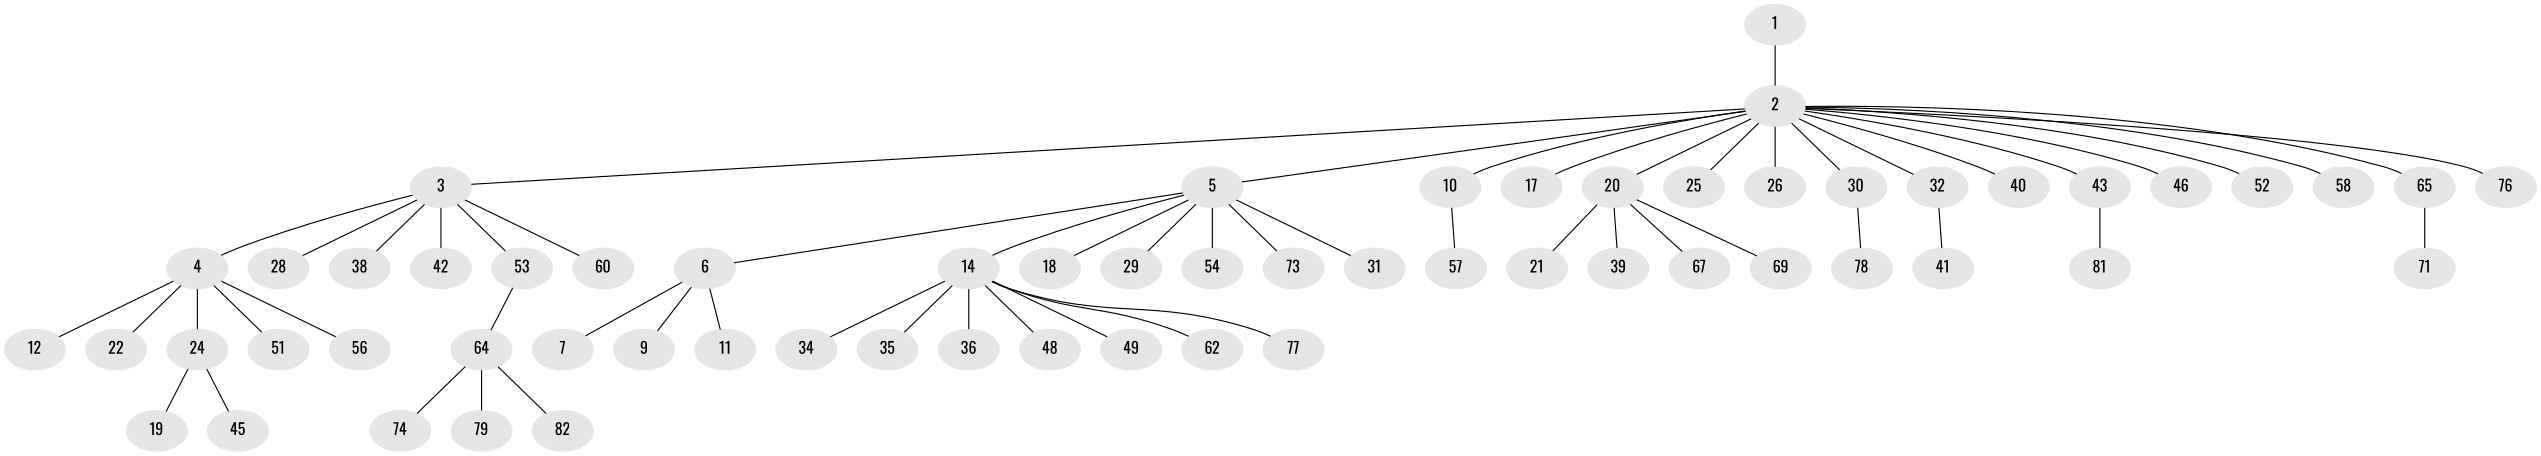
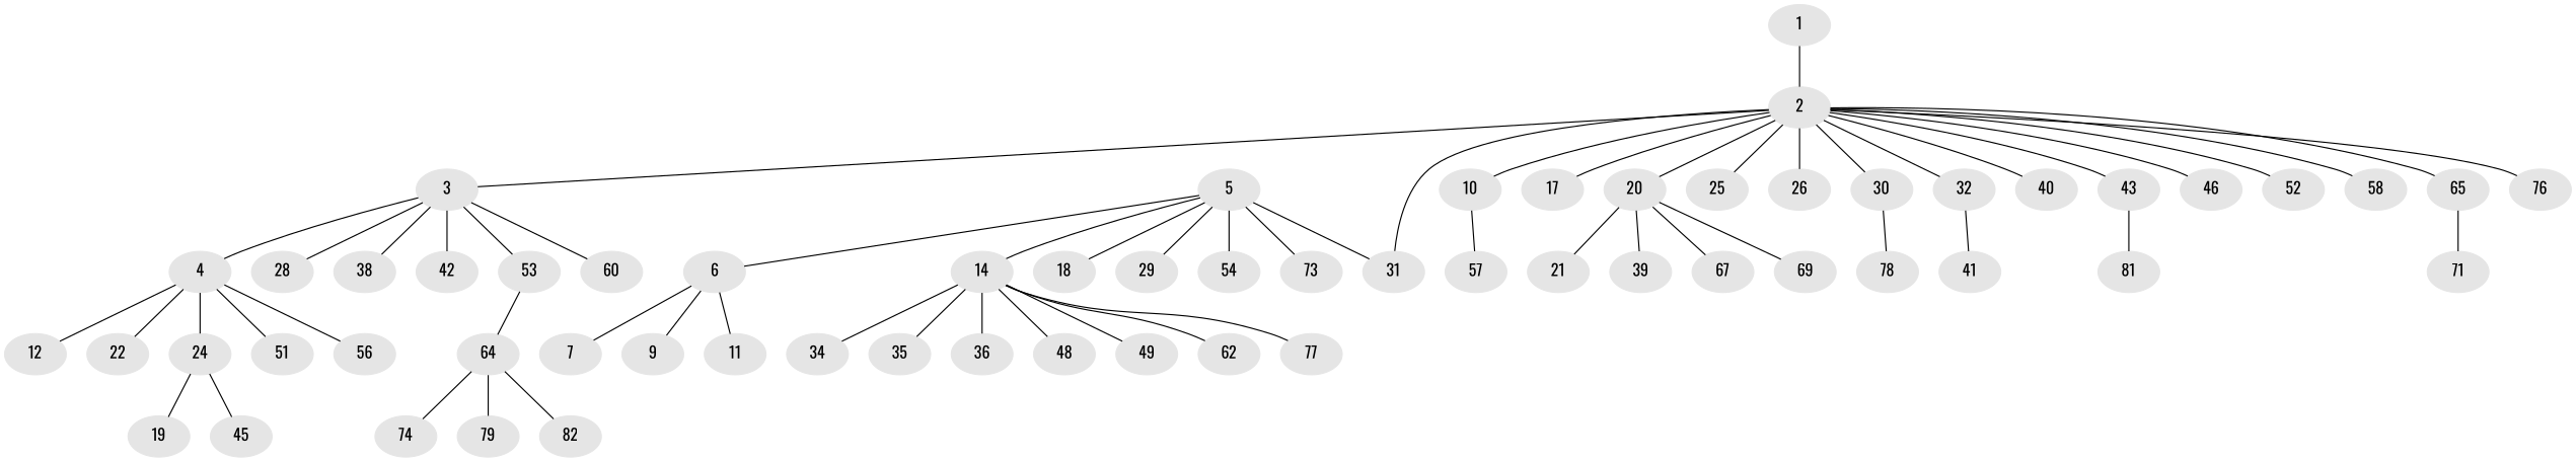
  graph {
    fontname=Oswald
    node [color=gray90 fontname=Oswald style=filled]
    edge [fontname=Oswald]
    2 [super="+15"]
    3 [super="+13"]
    5 [super="+59"]
    10 [super="+61"]
    17 [super="+47"]
    20 [super="+27"]
    25
    26
    30 [super="+44"]
    32 [super="+72"]
    40
    43 [super="+75"]
    46
    52
    58
    65 [super="+70"]
    76
    1
    4 [super="+16"]
    28
    38
    42 [super="+55"]
    53 [super="+63"]
    60
    6 [super="+23"]
    14 [super="+33"]
    18
    29
    31
    54
    73
    57
    21
    39
    67
    69
    78
    41
    81
    71
    12
    22 [super="+66"]
    24
    51
    56
    64 [super="+68"]
    19
    45 [super="+50"]
    7
    9
    11 [super="+37"]
    34
    35
    36
    48
    49
    62
    77 [super="+80"]
    74
    79
    82
    2 -- 3
-   2 -- 5 [weight=2]
+   2 -- 31 [weight=2]
    2 -- 10
    2 -- 17
    2 -- 20
    2 -- 25
    2 -- 26
    2 -- 30
    2 -- 32
    2 -- 40
    2 -- 43
    2 -- 46
    2 -- 52
    2 -- 58
    2 -- 65
    2 -- 76
    3 -- 4
    3 -- 28
    3 -- 38
    3 -- 42
    3 -- 53
    3 -- 60
    5 -- 6
    5 -- 14
    5 -- 18
    5 -- 29
    5 -- 31
    5 -- 54
    5 -- 73
    10 -- 57
    20 -- 21
    20 -- 39
    20 -- 67
    20 -- 69
    30 -- 78
    32 -- 41
    43 -- 81
    65 -- 71
    1 -- 2
    4 -- 12
    4 -- 22
    4 -- 24
    4 -- 51
    4 -- 56
    53 -- 64
    6 -- 7
    6 -- 9
    6 -- 11
    14 -- 34
    14 -- 35
    14 -- 36
    14 -- 48
    14 -- 49
    14 -- 62
    14 -- 77
    24 -- 19
    24 -- 45
    64 -- 74
    64 -- 79
    64 -- 82
  }
